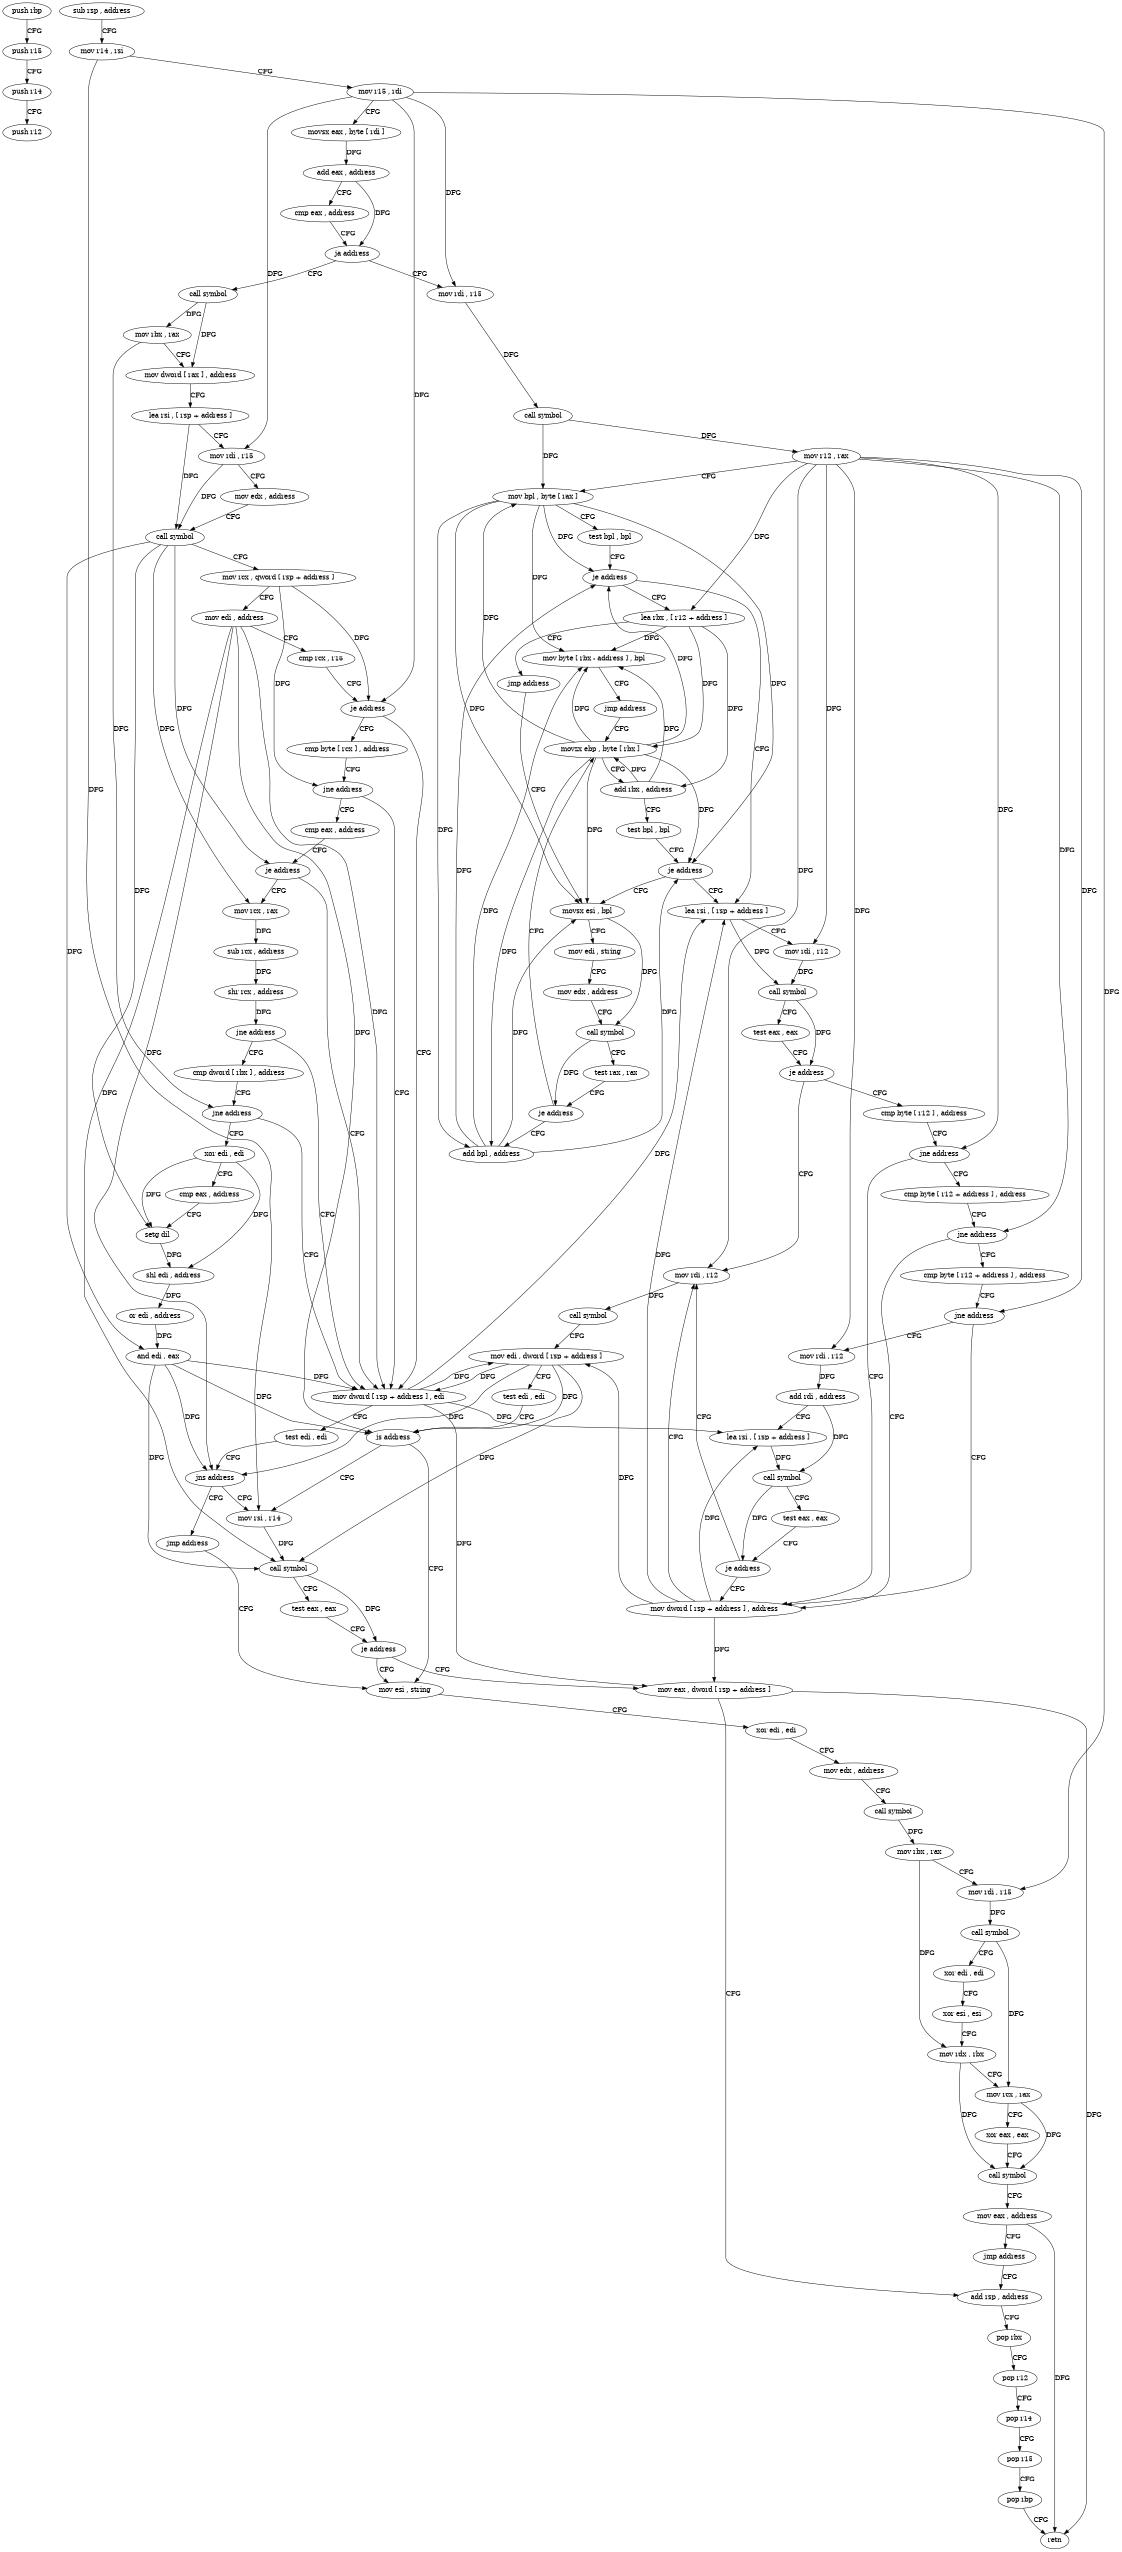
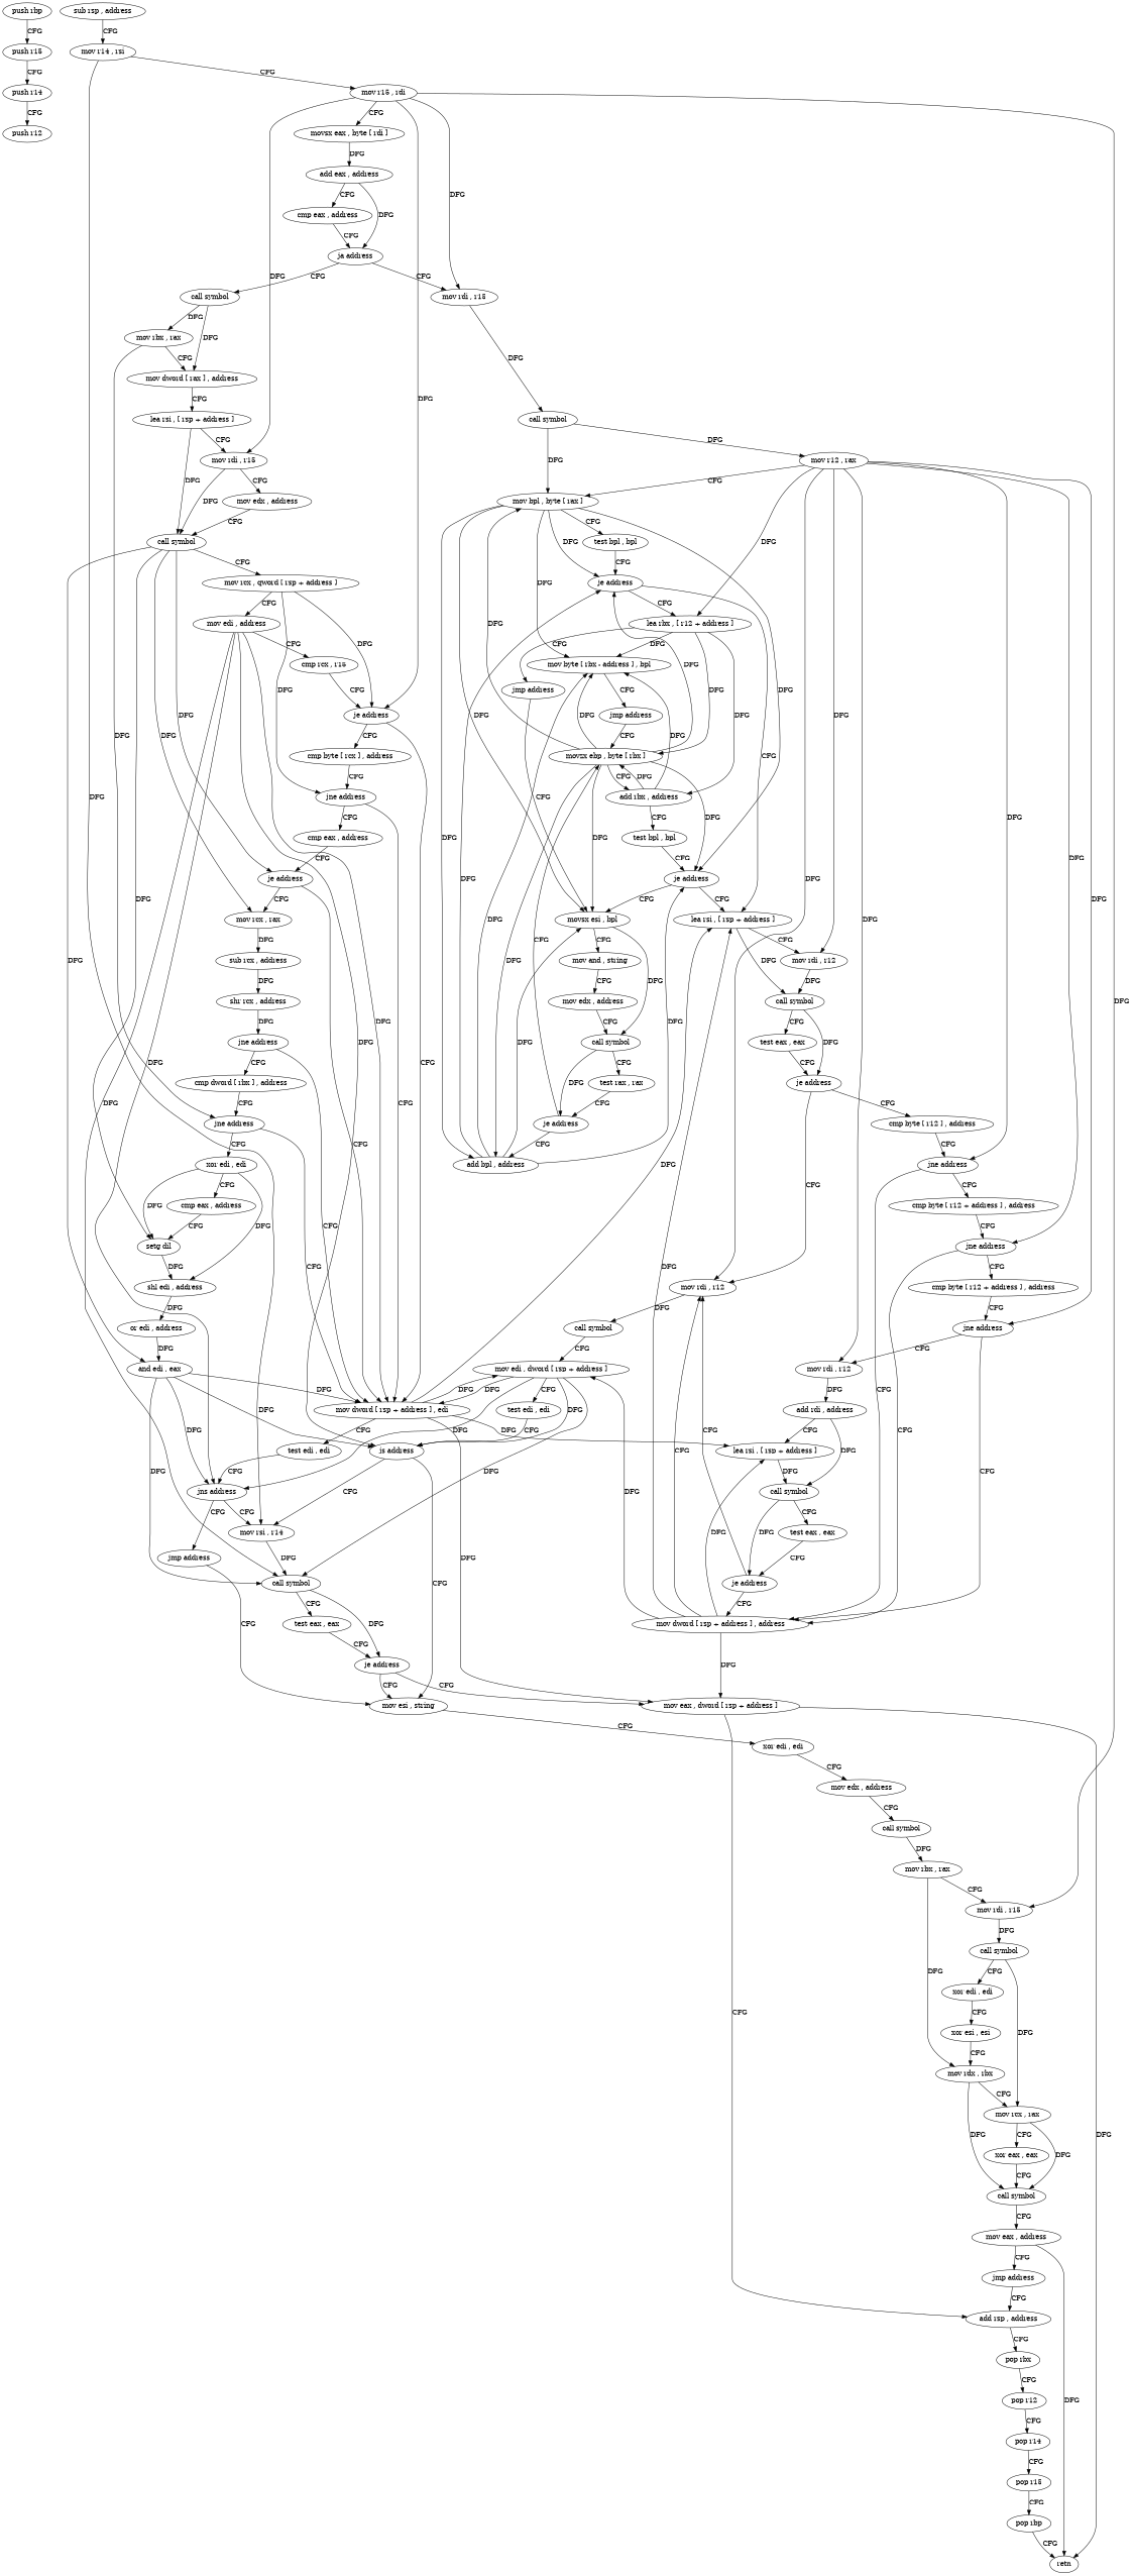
  digraph {
    n1 [label="push rbp"]
    n2 [label="push r15"]
    n3 [label="push r14"]
    n4 [label="push r12"]
    n5 [label="sub rsp , address"]
    n6 [label="mov r14 , rsi"]
    n7 [label="mov r15 , rdi"]
    n8 [label="mov rsi , r14"]
    n9 [label="movsx eax , byte [ rdi ]"]
    n10 [label="mov rdi , r15"]
    n11 [label="mov rdi , r15"]
    n12 [label="je address"]
    n13 [label="mov rdi , r15"]
    n14 [label="call symbol"]
    n15 [label="add eax , address"]
    n16 [label="call symbol"]
    n17 [label="call symbol"]
    n18 [label="mov edx , address"]
    n19 [label="mov dword [ rsp + address ] , edi"]
    n20 [label="cmp byte [ rcx ] , address"]
    n21 [label="call symbol"]
    n22 [label="cmp eax , address"]
    n23 [label="ja address"]
    n24 [label="call symbol"]
    n25 [label="mov rbx , rax"]
    n26 [label="mov dword [ rax ] , address"]
    n27 [label="mov r12 , rax"]
    n28 [label="mov bpl , byte [ rax ]"]
    n29 [label="jne address"]
    n30 [label="lea rsi , [ rsp + address ]"]
    n31 [label="lea rbx , [ r12 + address ]"]
    n32 [label="mov rdi , r12"]
    n33 [label="mov rdi , r12"]
    n34 [label="jne address"]
    n35 [label="jne address"]
    n36 [label="jne address"]
    n37 [label="mov rdi , r12"]
    n38 [label="test bpl , bpl"]
    n39 [label="je address"]
    n40 [label="movsx esi , bpl"]
    n41 [label="add bpl , address"]
    n42 [label="je address"]
    n43 [label="mov byte [ rbx - address ] , bpl"]
    n44 [label="jmp address"]
    n45 [label="movzx ebp , byte [ rbx ]"]
    n46 [label="add rbx , address"]
    n47 [label="call symbol"]
    n48 [label="call symbol"]
    n49 [label="mov dword [ rsp + address ] , address"]
    n50 [label="cmp byte [ r12 + address ] , address"]
    n51 [label="cmp byte [ r12 + address ] , address"]
    n52 [label="add rdi , address"]
    n53 [label="lea rsi , [ rsp + address ]"]
-   n54 [label="mov edi , string"]
+   n54 [label="mov and , string"]
    n55 [label="call symbol"]
    n56 [label="jmp address"]
    n57 [label="test eax , eax"]
    n58 [label="je address"]
    n59 [label="test bpl , bpl"]
    n60 [label="xor edi , edi"]
    n61 [label="mov rcx , qword [ rsp + address ]"]
    n62 [label="je address"]
    n63 [label="mov rcx , rax"]
    n64 [label="setg dil"]
    n65 [label="and edi , eax"]
    n66 [label="mov edi , address"]
    n67 [label="jne address"]
    n68 [label="sub rcx , address"]
    n69 [label="shl edi , address"]
    n70 [label="jns address"]
    n71 [label="js address"]
    n72 [label="cmp rcx , r15"]
    n73 [label="cmp eax , address"]
    n74 [label="test edi , edi"]
    n75 [label="mov edi , dword [ rsp + address ]"]
    n76 [label="mov eax , dword [ rsp + address ]"]
    n77 [label="lea rsi , [ rsp + address ]"]
    n78 [label="jmp address"]
    n79 [label="mov esi , string"]
    n80 [label="test eax , eax"]
    n81 [label="je address"]
    n82 [label="test edi , edi"]
    n83 [label="add rsp , address"]
    n84 [label=retn]
    n85 [label="call symbol"]
    n86 [label="cmp byte [ r12 ] , address"]
    n87 [label="mov edx , address"]
    n88 [label="test rax , rax"]
    n89 [label="je address"]
    n90 [label="xor edi , edi"]
    n91 [label="mov edx , address"]
    n92 [label="pop rbx"]
    n93 [label="shr rcx , address"]
    n94 [label="call symbol"]
    n95 [label="mov rbx , rax"]
    n96 [label="mov rdx , rbx"]
    n97 [label="mov rcx , rax"]
    n98 [label="call symbol"]
    n99 [label="xor edi , edi"]
    n100 [label="xor esi , esi"]
    n101 [label="xor eax , eax"]
    n102 [label="mov eax , address"]
    n103 [label="jmp address"]
    n104 [label="pop r12"]
    n105 [label="jne address"]
    n106 [label="cmp dword [ rbx ] , address"]
    n107 [label="pop r14"]
    n108 [label="pop r15"]
    n109 [label="pop rbp"]
    n110 [label="cmp eax , address"]
    n111 [label="or edi , address"]
    n112 [label="test eax , eax"]
    n113 [label="je address"]
    n1 -> n2 [label=CFG]
    n2 -> n3 [label=CFG]
    n3 -> n4 [label=CFG]
    n5 -> n6 [label=CFG]
    n6 -> n7 [label=CFG]
    n6 -> n8 [label=DFG]
    n7 -> n9 [label=CFG]
    n7 -> n10 [label=DFG]
    n7 -> n11 [label=DFG]
    n7 -> n12 [label=DFG]
    n7 -> n13 [label=DFG]
    n8 -> n14 [label=DFG]
    n9 -> n15 [label=DFG]
    n10 -> n16 [label=DFG]
    n11 -> n17 [label=DFG]
    n11 -> n18 [label=CFG]
    n12 -> n19 [label=CFG]
    n12 -> n20 [label=CFG]
    n13 -> n21 [label=DFG]
    n14 -> n80 [label=CFG]
    n14 -> n81 [label=DFG]
    n15 -> n22 [label=CFG]
    n15 -> n23 [label=DFG]
    n16 -> n27 [label=DFG]
    n16 -> n28 [label=DFG]
    n17 -> n61 [label=CFG]
    n17 -> n62 [label=DFG]
    n17 -> n63 [label=DFG]
    n17 -> n64 [label=DFG]
    n17 -> n65 [label=DFG]
    n18 -> n17 [label=CFG]
    n19 -> n53 [label=DFG]
    n19 -> n74 [label=CFG]
    n19 -> n75 [label=DFG]
    n19 -> n76 [label=DFG]
    n19 -> n77 [label=DFG]
    n20 -> n67 [label=CFG]
    n21 -> n97 [label=DFG]
    n21 -> n99 [label=CFG]
    n22 -> n23 [label=CFG]
    n23 -> n10 [label=CFG]
    n23 -> n24 [label=CFG]
    n24 -> n25 [label=DFG]
    n24 -> n26 [label=DFG]
    n25 -> n26 [label=CFG]
    n25 -> n29 [label=DFG]
    n26 -> n30 [label=CFG]
    n27 -> n28 [label=CFG]
    n27 -> n31 [label=DFG]
    n27 -> n32 [label=DFG]
    n27 -> n33 [label=DFG]
    n27 -> n34 [label=DFG]
    n27 -> n35 [label=DFG]
    n27 -> n36 [label=DFG]
    n27 -> n37 [label=DFG]
    n28 -> n38 [label=CFG]
    n28 -> n39 [label=DFG]
    n28 -> n40 [label=DFG]
    n28 -> n41 [label=DFG]
    n28 -> n42 [label=DFG]
    n28 -> n43 [label=DFG]
    n29 -> n19 [label=CFG]
    n29 -> n60 [label=CFG]
    n30 -> n11 [label=CFG]
    n30 -> n17 [label=DFG]
    n31 -> n43 [label=DFG]
    n31 -> n44 [label=CFG]
    n31 -> n45 [label=DFG]
    n31 -> n46 [label=DFG]
    n32 -> n47 [label=DFG]
    n33 -> n48 [label=DFG]
    n34 -> n49 [label=CFG]
    n34 -> n50 [label=CFG]
    n35 -> n49 [label=CFG]
    n35 -> n51 [label=CFG]
    n36 -> n37 [label=CFG]
    n36 -> n49 [label=CFG]
    n37 -> n52 [label=DFG]
    n38 -> n39 [label=CFG]
    n39 -> n31 [label=CFG]
    n39 -> n53 [label=CFG]
    n40 -> n54 [label=CFG]
    n40 -> n55 [label=DFG]
    n41 -> n39 [label=DFG]
    n41 -> n40 [label=DFG]
    n41 -> n42 [label=DFG]
    n41 -> n43 [label=DFG]
    n42 -> n40 [label=CFG]
    n42 -> n53 [label=CFG]
    n43 -> n56 [label=CFG]
    n44 -> n40 [label=CFG]
    n45 -> n28 [label=DFG]
    n45 -> n39 [label=DFG]
    n45 -> n40 [label=DFG]
    n45 -> n41 [label=DFG]
    n45 -> n42 [label=DFG]
    n45 -> n43 [label=DFG]
    n45 -> n46 [label=CFG]
    n46 -> n43 [label=DFG]
    n46 -> n45 [label=DFG]
    n46 -> n59 [label=CFG]
    n47 -> n57 [label=CFG]
    n47 -> n58 [label=DFG]
    n48 -> n75 [label=CFG]
    n49 -> n33 [label=CFG]
    n49 -> n53 [label=DFG]
    n49 -> n75 [label=DFG]
    n49 -> n76 [label=DFG]
    n49 -> n77 [label=DFG]
    n50 -> n35 [label=CFG]
    n51 -> n36 [label=CFG]
    n52 -> n77 [label=CFG]
    n52 -> n85 [label=DFG]
    n53 -> n32 [label=CFG]
    n53 -> n47 [label=DFG]
    n54 -> n87 [label=CFG]
    n55 -> n88 [label=CFG]
    n55 -> n89 [label=DFG]
    n56 -> n45 [label=CFG]
    n57 -> n58 [label=CFG]
    n58 -> n33 [label=CFG]
    n58 -> n86 [label=CFG]
    n59 -> n42 [label=CFG]
    n60 -> n64 [label=DFG]
    n60 -> n69 [label=DFG]
    n60 -> n110 [label=CFG]
    n61 -> n12 [label=DFG]
    n61 -> n66 [label=CFG]
    n61 -> n67 [label=DFG]
    n62 -> n19 [label=CFG]
    n62 -> n63 [label=CFG]
    n63 -> n68 [label=DFG]
    n64 -> n69 [label=DFG]
    n65 -> n14 [label=DFG]
    n65 -> n19 [label=DFG]
    n65 -> n70 [label=DFG]
    n65 -> n71 [label=DFG]
    n66 -> n14 [label=DFG]
    n66 -> n19 [label=DFG]
    n66 -> n70 [label=DFG]
    n66 -> n71 [label=DFG]
    n66 -> n72 [label=CFG]
    n67 -> n19 [label=CFG]
    n67 -> n73 [label=CFG]
    n68 -> n93 [label=DFG]
    n69 -> n111 [label=DFG]
    n70 -> n8 [label=CFG]
    n70 -> n78 [label=CFG]
    n71 -> n8 [label=CFG]
    n71 -> n79 [label=CFG]
    n72 -> n12 [label=CFG]
    n73 -> n62 [label=CFG]
    n74 -> n70 [label=CFG]
    n75 -> n14 [label=DFG]
    n75 -> n19 [label=DFG]
    n75 -> n70 [label=DFG]
    n75 -> n71 [label=DFG]
    n75 -> n82 [label=CFG]
    n76 -> n83 [label=CFG]
    n76 -> n84 [label=DFG]
    n77 -> n85 [label=DFG]
    n78 -> n79 [label=CFG]
    n79 -> n90 [label=CFG]
    n80 -> n81 [label=CFG]
    n81 -> n76 [label=CFG]
    n81 -> n79 [label=CFG]
    n82 -> n71 [label=CFG]
    n83 -> n92 [label=CFG]
    n85 -> n112 [label=CFG]
    n85 -> n113 [label=DFG]
    n86 -> n34 [label=CFG]
    n87 -> n55 [label=CFG]
    n88 -> n89 [label=CFG]
    n89 -> n41 [label=CFG]
    n89 -> n45 [label=CFG]
    n90 -> n91 [label=CFG]
    n91 -> n94 [label=CFG]
    n92 -> n104 [label=CFG]
    n93 -> n105 [label=DFG]
    n94 -> n95 [label=DFG]
    n95 -> n13 [label=CFG]
    n95 -> n96 [label=DFG]
    n96 -> n97 [label=CFG]
    n96 -> n98 [label=DFG]
    n97 -> n98 [label=DFG]
    n97 -> n101 [label=CFG]
    n98 -> n102 [label=CFG]
    n99 -> n100 [label=CFG]
    n100 -> n96 [label=CFG]
    n101 -> n98 [label=CFG]
    n102 -> n84 [label=DFG]
    n102 -> n103 [label=CFG]
    n103 -> n83 [label=CFG]
    n104 -> n107 [label=CFG]
    n105 -> n19 [label=CFG]
    n105 -> n106 [label=CFG]
    n106 -> n29 [label=CFG]
    n107 -> n108 [label=CFG]
    n108 -> n109 [label=CFG]
    n109 -> n84 [label=CFG]
    n110 -> n64 [label=CFG]
    n111 -> n65 [label=DFG]
    n112 -> n113 [label=CFG]
    n113 -> n33 [label=CFG]
    n113 -> n49 [label=CFG]
  }
